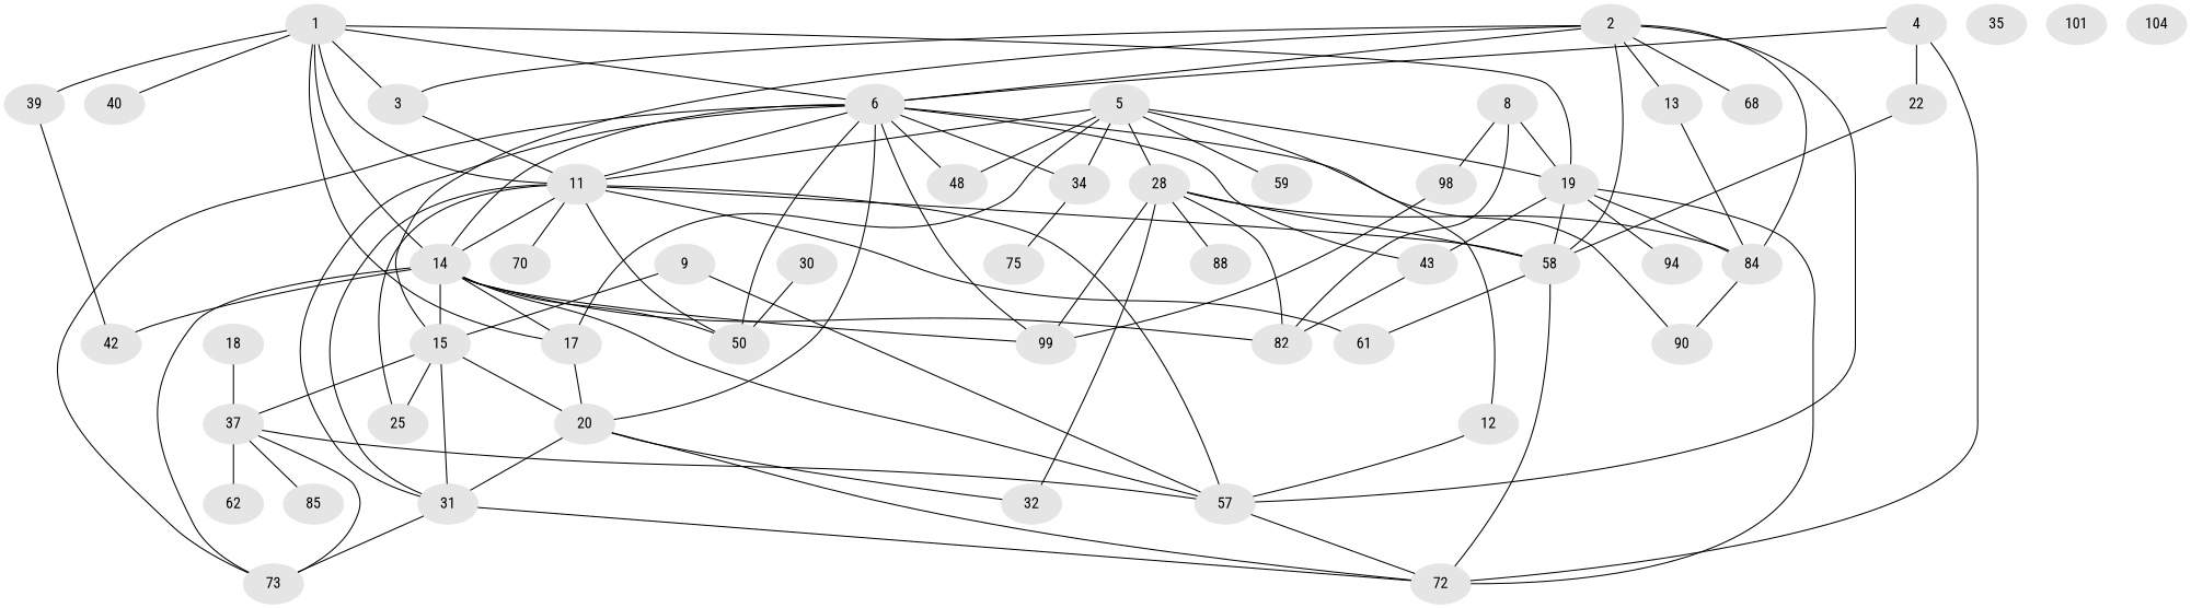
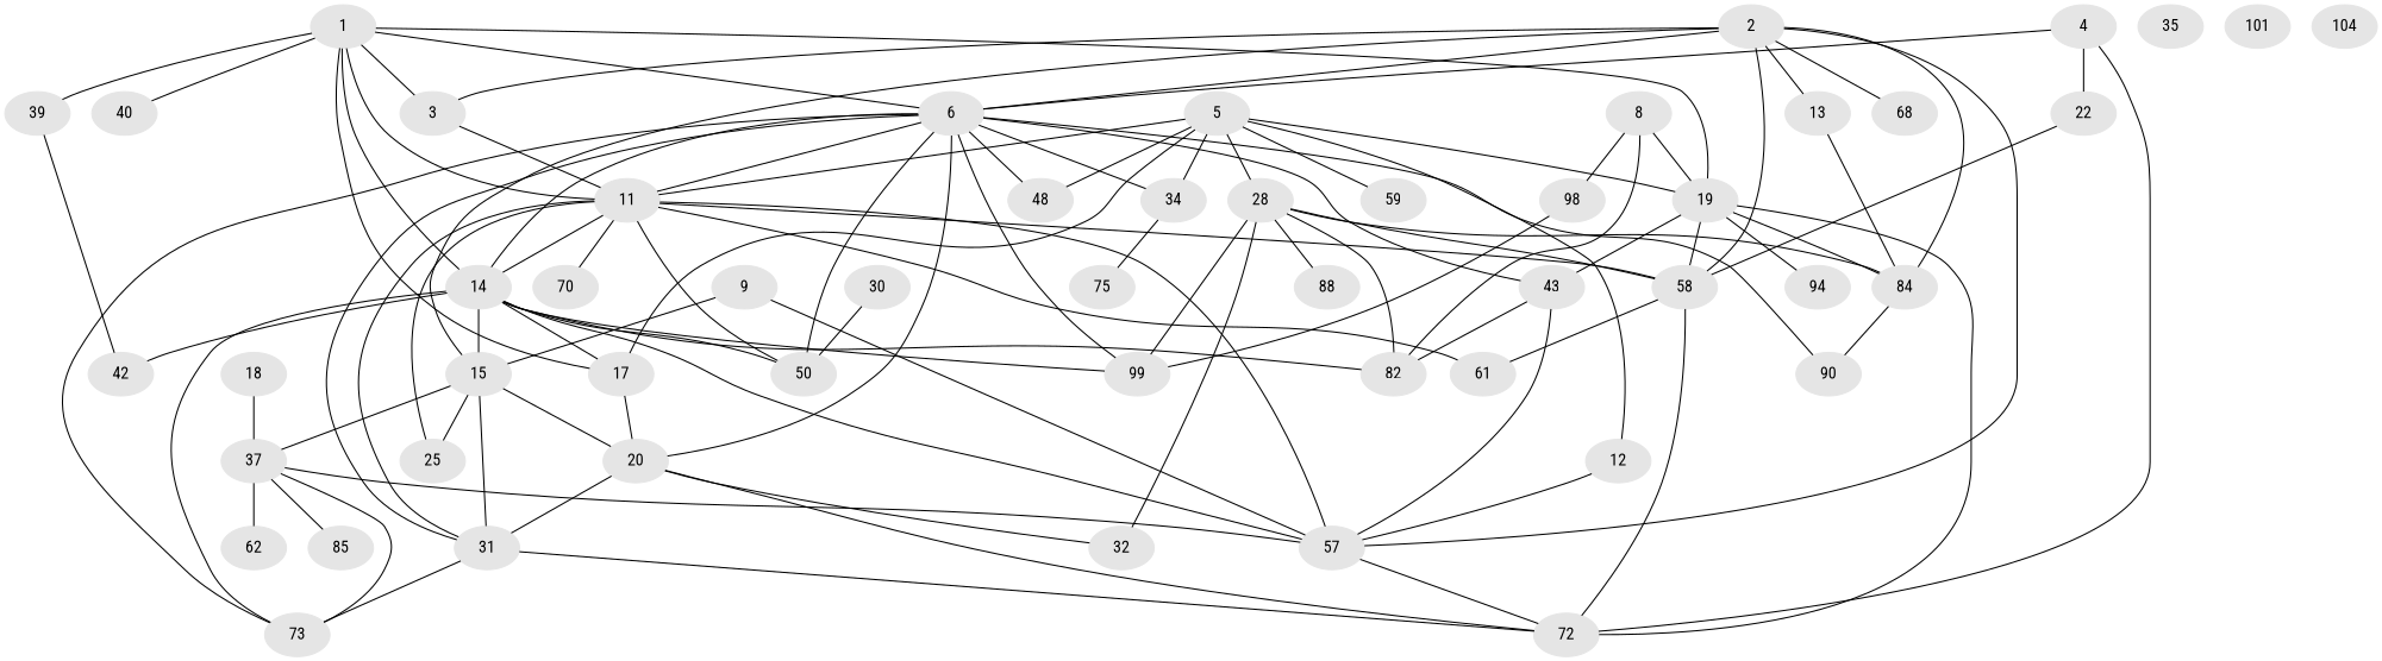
  graph {
    fontname="Roboto Condensed"
    node [color=gray90 fontname="Roboto Condensed" style=filled]
    edge [fontname="Roboto Condensed"]
    1 [super="+16"]
    3 [super="+7"]
    6 [super="+76+26+23"]
    11 [super="+47+29+49+100"]
    14 [super="+51+21+93"]
    17 [super="+56"]
    19 [super="+44"]
    39 [super="+69"]
    40
    34
    48
    20 [super="+53+38"]
    31 [super="+33"]
    43 [super="+55"]
    50
    73
    90
    99 [super="+103+105"]
    57 [super="+77"]
    58 [super="+102"]
    25
    61
    70
    82
    15 [super="+45+54"]
    42
    84
    72 [super="+96+78"]
    94
    2 [super="+24+89+63"]
    13
    68
    4 [super="+41"]
    22
    5 [super="+52"]
    12
    n37 [label=28 super="+67+60"]
    59
    32
    88
    75
    8 [super="+71+10"]
    98
    9 [super="+36"]
    37 [super="+74"]
    62
    85
    18
    30 [super="+92"]
    35
    101
    104
    1 -- 3
    1 -- 6
    1 -- 11
    1 -- 14
    1 -- 17
    1 -- 19
    1 -- 39
    1 -- 40
    3 -- 11
    6 -- 11
    6 -- 14
    6 -- 34
    6 -- 48
    6 -- 20
    6 -- 31
    6 -- 43
    6 -- 50
    6 -- 73
    6 -- 90
    6 -- 99
    11 -- 14
    11 -- 31
    11 -- 50
    11 -- 57 [weight=2]
    11 -- 58
    11 -- 25
    11 -- 61
    11 -- 70 [weight=2]
    14 -- 17
    14 -- 50
    14 -- 73
    14 -- 99
    14 -- 57
    14 -- 82
    14 -- 15 [weight=2]
    14 -- 42
    17 -- 20
    19 -- 43 [weight=2]
    19 -- 58
    19 -- 84
    19 -- 72
    19 -- 94
    39 -- 42
    34 -- 75
    20 -- 31
    20 -- 72
    20 -- 32
    31 -- 73
    31 -- 72
+   43 -- 57
    43 -- 82
    57 -- 72
    58 -- 61
    58 -- 72
    15 -- 20
    15 -- 31
    15 -- 25
    15 -- 37
    84 -- 90
    2 -- 3 [weight=2]
    2 -- 6
    2 -- 57 [weight=2]
    2 -- 58
    2 -- 15 [weight=2]
    2 -- 84
    2 -- 13
    2 -- 68
    13 -- 84
    4 -- 6
    4 -- 72
    4 -- 22
    22 -- 58
    5 -- 11
    5 -- 17
    5 -- 19
    5 -- 34
    5 -- 48
    5 -- 12
    5 -- n37
    5 -- 59
    12 -- 57
    n37 -- 99
    n37 -- 58
    n37 -- 82 [weight=2]
    n37 -- 84
    n37 -- 32
    n37 -- 88
    8 -- 19
    8 -- 82
    8 -- 98
    98 -- 99
    9 -- 57
    9 -- 15
    37 -- 73
    37 -- 57
    37 -- 62
    37 -- 85
    18 -- 37
    30 -- 50
  }
